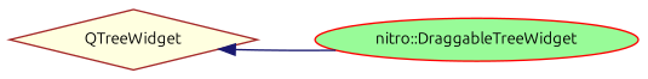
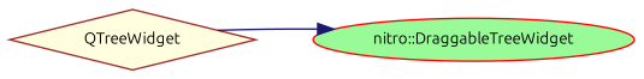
  digraph {
    rankdir=LR
    fontname=Ubuntu
    node [fontname=Ubuntu fontsize=10 style=filled]
    n1 [color=brown fillcolor=lightyellow height=0.2 label=QTreeWidget shape=diamond width=0.4]
    n2 [color=red fillcolor=palegreen height=0.2 label="nitro::DraggableTreeWidget" shape=ellipse width=0.4]
-   n1 -> n2 [color=midnightblue dir=back fontname=Ubuntu fontsize=10 labelfontname=Helvetica labelfontsize=10 style=solid]
+   n2 -> n1 [color=midnightblue dir=back fontname=Ubuntu fontsize=10 labelfontname=Helvetica labelfontsize=10 style=solid]
  }
